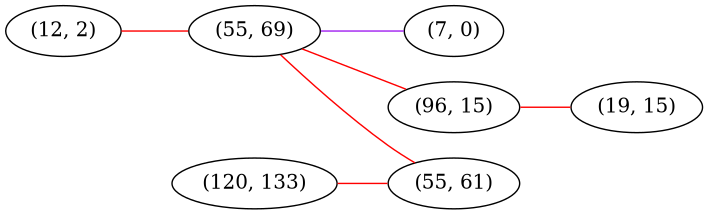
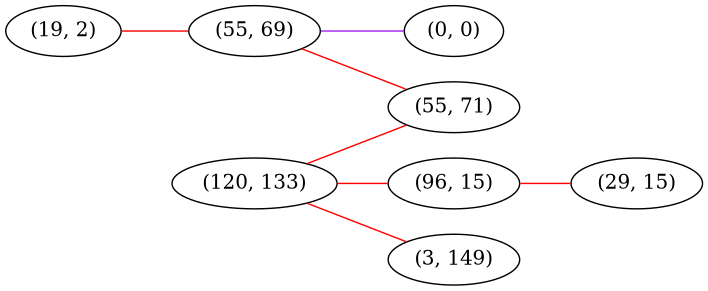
  graph {
    rankdir=LR
    edge [color=red weight=1]
-   "(12, 2)"
+   "(12, 2)" [label="(19, 2)"]
    "(55, 69)"
-   "(0, 0)" [label="(7, 0)"]
+   "(0, 0)"
    "(96, 15)"
-   "(55, 71)" [label="(55, 61)"]
-   "(29, 15)" [label="(19, 15)"]
+   "(55, 71)"
+   "(29, 15)"
    "(120, 133)"
+   "(3, 149)"
    "(12, 2)" -- "(55, 69)"
    "(55, 69)" -- "(0, 0)" [color=purple weight=4]
-   "(55, 69)" -- "(96, 15)"
+   "(120, 133)" -- "(96, 15)"
    "(55, 69)" -- "(55, 71)"
    "(96, 15)" -- "(29, 15)"
    "(120, 133)" -- "(55, 71)"
+   "(120, 133)" -- "(3, 149)"
  }
